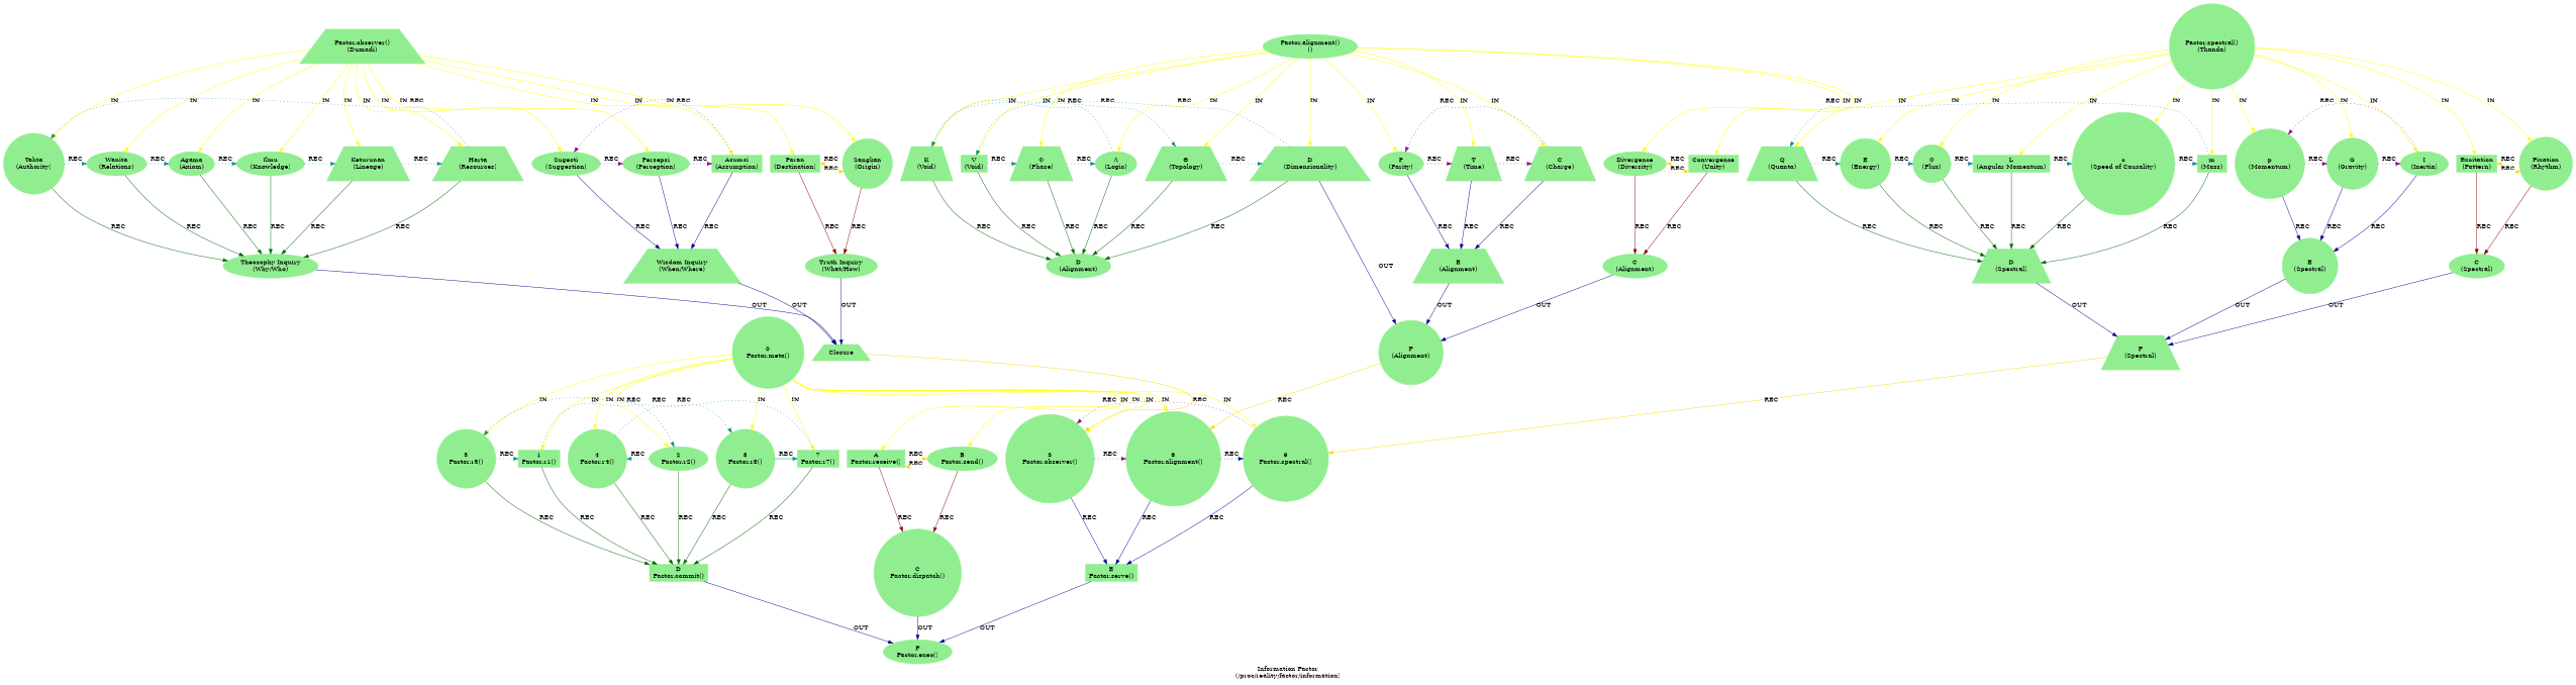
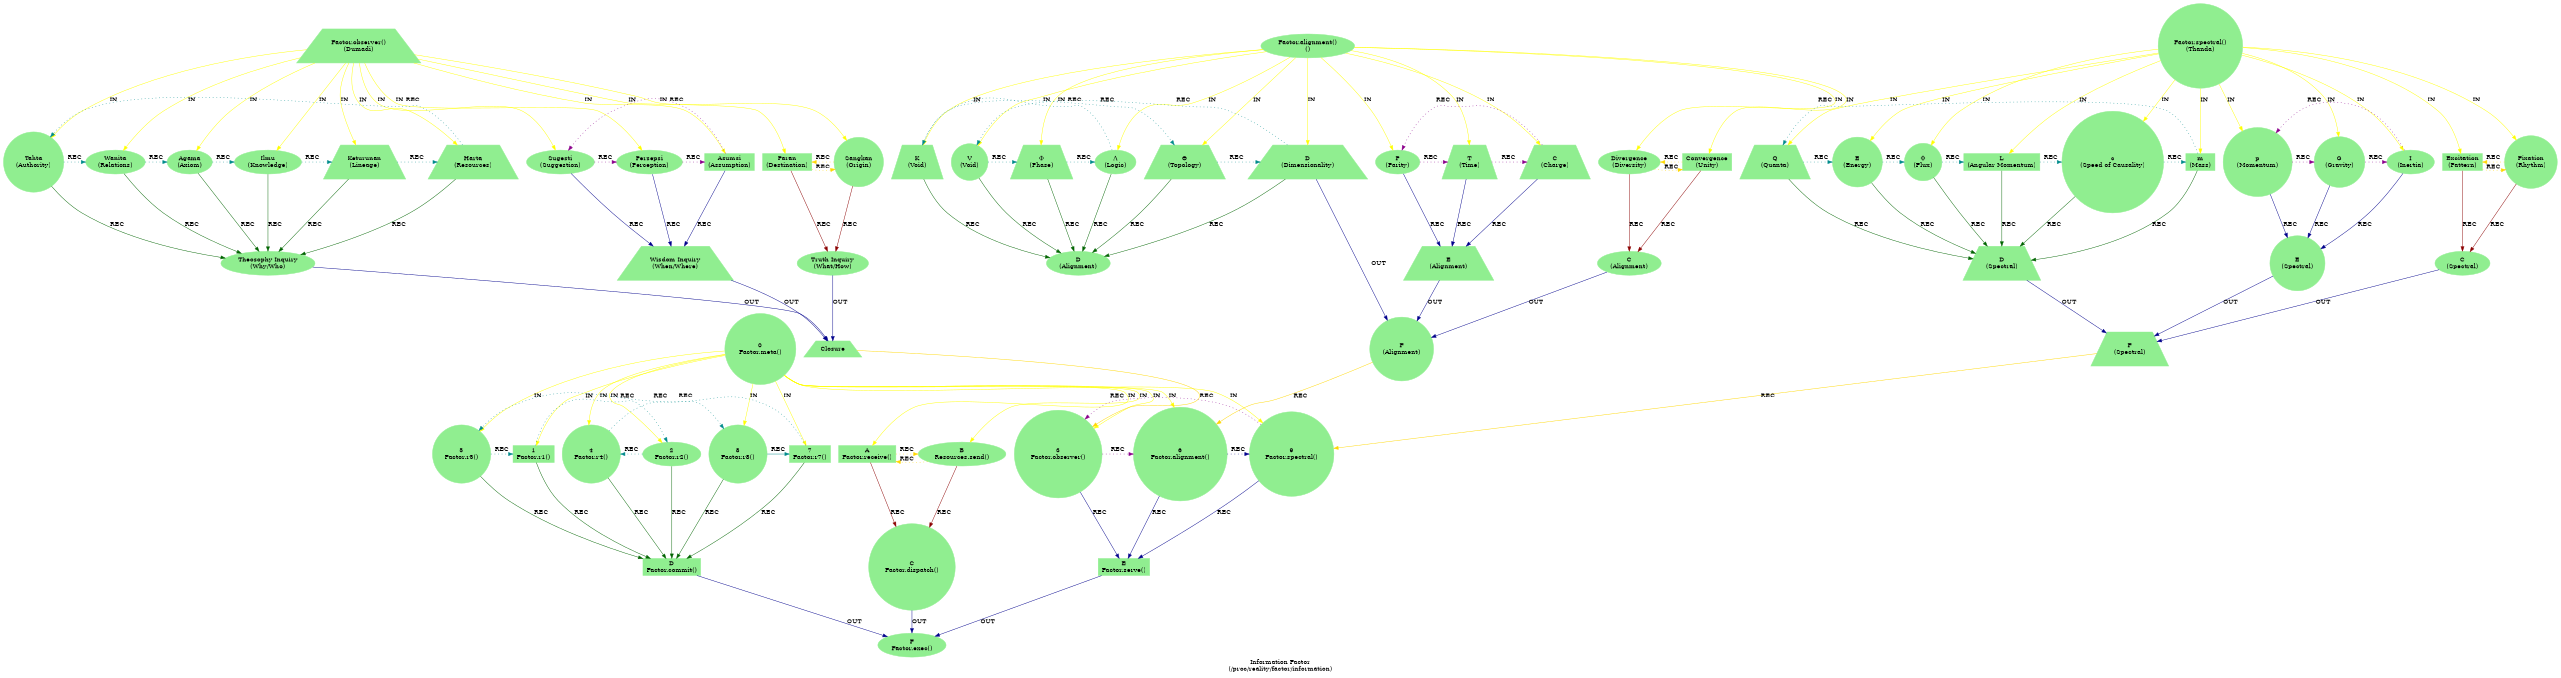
  strict digraph {
    color=lightgray
    label="Information Factor\n(/proc/reality/factor/information)"
    style=filled
    node [color=lightgreen shape=circle style=filled]
    edge [color=yellow]
    n1 [label="0\nFactor.meta()"]
    n2 [label="1\nFactor.r1()" shape=box]
    n3 [label="2\nFactor.r2()" shape=ellipse]
    n4 [label="4\nFactor.r4()"]
    n5 [label="8\nFactor.r8()"]
    n6 [label="7\nFactor.r7()" shape=box]
    n7 [label="5\nFactor.r5()"]
    n8 [label="3\nFactor.observer()"]
    n9 [label="6\nFactor.alignment()"]
    n10 [label="9\nFactor.spectral()"]
    n11 [label="A\nFactor.receive()" shape=box]
-   n12 [label="B\nFactor.send()" shape=ellipse]
+   n12 [label="B\nResources.send()" shape=ellipse]
    n13 [label="D\nFactor.commit()" shape=box]
    n14 [label="E\nFactor.serve()" shape=box]
    n15 [label="C\nFactor.dispatch()"]
    n16 [label="F\nFactor.exec()" shape=ellipse]
    n17 [label="Factor.observer()\n(Dumadi)" shape=trapezium]
    n18 [label="Harta\n(Resources)" shape=trapezium]
    n19 [label="Tahta\n(Authority)"]
    n20 [label="Wanita\n(Relations)" shape=ellipse]
    n21 [label="Agama\n(Axiom)" shape=ellipse]
    n22 [label="Ilmu\n(Knowledge)" shape=ellipse]
    n23 [label="Keturunan\n(Lineage)" shape=trapezium]
    n24 [label="Asumsi\n(Assumption)" shape=box]
    n25 [label="Sugesti\n(Suggestion)" shape=ellipse]
    n26 [label="Persepsi\n(Perception)" shape=ellipse]
    n27 [label="Sangkan\n(Origin)"]
    n28 [label="Paran\n(Destination)" shape=box]
    n29 [label="Theosophy Inquiry\n(Why/Who)" shape=ellipse]
    n30 [label="Wisdom Inquiry\n(When/Where)" shape=trapezium]
    n31 [label="Truth Inquiry\n(What/How)" shape=ellipse]
    n32 [label=Closure shape=trapezium]
    n33 [label="Factor.alignment()\n()" shape=ellipse]
    n34 [label="K\n(Void)" shape=trapezium]
    n35 [label="Θ\n(Topology)" shape=trapezium]
    n36 [label="D\n(Dimensionality)" shape=trapezium]
-   n37 [label="V\n(Void)" shape=box]
+   n37 [label="V\n(Void)"]
    n38 [label="Φ\n(Phase)" shape=trapezium]
    n39 [label="Λ\n(Logic)" shape=ellipse]
    n40 [label="C\n(Charge)" shape=trapezium]
    n41 [label="P\n(Parity)" shape=ellipse]
    n42 [label="T\n(Time)" shape=trapezium]
    n43 [label="Convergence\n(Unity)" shape=box]
    n44 [label="Divergence\n(Diversity)" shape=ellipse]
    n45 [label="D\n(Alignment)" shape=ellipse]
    n46 [label="F\n(Alignment)"]
    n47 [label="E\n(Alignment)" shape=trapezium]
    n48 [label="C\n(Alignment)" shape=ellipse]
    n49 [label="Factor.spectral()\n(Thanda)"]
    n50 [label="m\n(Mass)" shape=box]
    n51 [label="Q\n(Quanta)" shape=trapezium]
    n52 [label="E\n(Energy)"]
    n53 [label="Φ\n(Flux)"]
    n54 [label="L\n(Angular Momentum)" shape=box]
    n55 [label="c\n(Speed of Causality)"]
    n56 [label="I\n(Inertia)" shape=ellipse]
    n57 [label="p\n(Momentum)"]
    n58 [label="G\n(Gravity)"]
    n59 [label="Fixation\n(Rhythm)"]
    n60 [label="Excitation\n(Pattern)" shape=box]
    n61 [label="D\n(Spectral)" shape=trapezium]
    n62 [label="E\n(Spectral)"]
    n63 [label="C\n(Spectral)" shape=ellipse]
    n64 [label="F\n(Spectral)" shape=trapezium]
    n1 -> n2 [label=IN]
    n1 -> n3 [label=IN]
    n1 -> n4 [label=IN]
    n1 -> n5 [label=IN]
    n1 -> n6 [label=IN]
    n1 -> n7 [label=IN]
    n1 -> n8 [label=IN]
    n1 -> n9 [label=IN]
    n1 -> n10 [label=IN]
    n1 -> n11 [label=IN]
    n1 -> n12 [label=IN]
    n2 -> n3 [color=darkcyan constraint=false label=REC style=dotted]
    n2 -> n13 [color=darkgreen label=REC]
    n3 -> n4 [color=darkcyan constraint=false label=REC style=dotted]
    n3 -> n13 [color=darkgreen label=REC]
    n4 -> n5 [color=darkcyan constraint=false label=REC style=dotted]
    n4 -> n13 [color=darkgreen label=REC]
    n5 -> n6 [color=darkcyan constraint=false label=REC style=solid]
    n5 -> n13 [color=darkgreen label=REC]
    n6 -> n7 [color=darkcyan constraint=false label=REC style=dotted]
    n6 -> n13 [color=darkgreen label=REC]
    n7 -> n2 [color=darkcyan constraint=false label=REC style=dotted]
    n7 -> n13 [color=darkgreen label=REC]
    n8 -> n9 [color=darkmagenta constraint=false label=REC style=dotted]
    n8 -> n14 [color=darkblue label=REC]
    n9 -> n10 [color=darkblue constraint=false label=REC style=dotted]
    n9 -> n14 [color=darkblue label=REC]
    n10 -> n8 [color=darkmagenta constraint=false label=REC style=dotted]
    n10 -> n14 [color=darkblue label=REC]
    n11 -> n12 [color=gold constraint=false label=REC style=dotted]
    n11 -> n15 [color=darkred label=REC]
    n12 -> n11 [color=gold constraint=false label=REC style=dotted]
    n12 -> n15 [color=darkred label=REC]
    n13 -> n16 [color=darkblue label=OUT]
    n14 -> n16 [color=darkblue label=OUT]
    n15 -> n16 [color=darkblue label=OUT]
    n17 -> n18 [label=IN]
    n17 -> n19 [label=IN]
    n17 -> n20 [label=IN]
    n17 -> n21 [label=IN]
    n17 -> n22 [label=IN]
    n17 -> n23 [label=IN]
    n17 -> n24 [label=IN]
    n17 -> n25 [label=IN]
    n17 -> n26 [label=IN]
    n17 -> n27 [label=IN]
    n17 -> n28 [label=IN]
    n18 -> n19 [color=darkcyan constraint=false label=REC style=dotted]
    n18 -> n29 [color=darkgreen label=REC]
    n19 -> n20 [color=darkcyan constraint=false label=REC style=dotted]
    n19 -> n29 [color=darkgreen label=REC]
    n20 -> n21 [color=darkcyan constraint=false label=REC style=dotted]
    n20 -> n29 [color=darkgreen label=REC]
    n21 -> n22 [color=darkcyan constraint=false label=REC style=dotted]
    n21 -> n29 [color=darkgreen label=REC]
    n22 -> n23 [color=darkcyan constraint=false label=REC style=dotted]
    n22 -> n29 [color=darkgreen label=REC]
    n23 -> n18 [color=darkcyan constraint=false label=REC style=dotted]
    n23 -> n29 [color=darkgreen label=REC]
    n24 -> n25 [color=darkmagenta constraint=false label=REC style=dotted]
    n24 -> n30 [color=darkblue label=REC]
    n25 -> n26 [color=darkmagenta constraint=false label=REC style=dotted]
    n25 -> n30 [color=darkblue label=REC]
    n26 -> n24 [color=darkmagenta constraint=false label=REC style=dotted]
    n26 -> n30 [color=darkblue label=REC]
    n27 -> n28 [color=gold constraint=false label=REC style=dotted]
    n27 -> n31 [color=darkred label=REC]
    n28 -> n27 [color=gold constraint=false label=REC style=dotted]
    n28 -> n31 [color=darkred label=REC]
    n29 -> n32 [color=darkblue label=OUT]
    n30 -> n32 [color=darkblue label=OUT]
    n31 -> n32 [color=darkblue label=OUT]
    n32 -> n8 [color=gold label=REC]
    n33 -> n34 [label=IN]
    n33 -> n35 [label=IN]
    n33 -> n36 [label=IN]
    n33 -> n37 [label=IN]
    n33 -> n38 [label=IN]
    n33 -> n39 [label=IN]
    n33 -> n40 [label=IN]
    n33 -> n41 [label=IN]
    n33 -> n42 [label=IN]
    n33 -> n43 [label=IN]
    n33 -> n44 [label=IN]
    n34 -> n35 [color=darkcyan constraint=false label=REC style=dotted]
    n34 -> n45 [color=darkgreen label=REC]
    n35 -> n36 [color=darkcyan constraint=false label=REC style=dotted]
    n35 -> n45 [color=darkgreen label=REC]
    n36 -> n37 [color=darkcyan constraint=false label=REC style=dotted]
    n36 -> n45 [color=darkgreen label=REC]
    n36 -> n46 [color=darkblue label=OUT]
    n37 -> n38 [color=darkcyan constraint=false label=REC style=dotted]
    n37 -> n45 [color=darkgreen label=REC]
    n38 -> n39 [color=darkcyan constraint=false label=REC style=dotted]
    n38 -> n45 [color=darkgreen label=REC]
    n39 -> n34 [color=darkcyan constraint=false label=REC style=dotted]
    n39 -> n45 [color=darkgreen label=REC]
    n40 -> n41 [color=darkmagenta constraint=false label=REC style=dotted]
    n40 -> n47 [color=darkblue label=REC]
    n41 -> n42 [color=darkmagenta constraint=false label=REC style=dotted]
    n41 -> n47 [color=darkblue label=REC]
    n42 -> n40 [color=darkmagenta constraint=false label=REC style=dotted]
    n42 -> n47 [color=darkblue label=REC]
    n43 -> n44 [color=gold constraint=false label=REC style=dotted]
    n43 -> n48 [color=darkred label=REC]
    n44 -> n43 [color=gold constraint=false label=REC style=dotted]
    n44 -> n48 [color=darkred label=REC]
    n46 -> n9 [color=gold label=REC]
    n47 -> n46 [color=darkblue label=OUT]
    n48 -> n46 [color=darkblue label=OUT]
    n49 -> n50 [label=IN]
    n49 -> n51 [label=IN]
    n49 -> n52 [label=IN]
    n49 -> n53 [label=IN]
    n49 -> n54 [label=IN]
    n49 -> n55 [label=IN]
    n49 -> n56 [label=IN]
    n49 -> n57 [label=IN]
    n49 -> n58 [label=IN]
    n49 -> n59 [label=IN]
    n49 -> n60 [label=IN]
    n50 -> n51 [color=darkcyan constraint=false label=REC style=dotted]
    n50 -> n61 [color=darkgreen label=REC]
    n51 -> n52 [color=darkcyan constraint=false label=REC style=dotted]
    n51 -> n61 [color=darkgreen label=REC]
    n52 -> n53 [color=darkcyan constraint=false label=REC style=dotted]
    n52 -> n61 [color=darkgreen label=REC]
    n53 -> n54 [color=darkcyan constraint=false label=REC style=dotted]
    n53 -> n61 [color=darkgreen label=REC]
    n54 -> n55 [color=darkcyan constraint=false label=REC style=dotted]
    n54 -> n61 [color=darkgreen label=REC]
    n55 -> n50 [color=darkcyan constraint=false label=REC style=dotted]
    n55 -> n61 [color=darkgreen label=REC]
    n56 -> n57 [color=darkmagenta constraint=false label=REC style=dotted]
    n56 -> n62 [color=darkblue label=REC]
    n57 -> n58 [color=darkmagenta constraint=false label=REC style=dotted]
    n57 -> n62 [color=darkblue label=REC]
    n58 -> n56 [color=darkmagenta constraint=false label=REC style=dotted]
    n58 -> n62 [color=darkblue label=REC]
    n59 -> n60 [color=gold constraint=false label=REC style=dotted]
    n59 -> n63 [color=darkred label=REC]
    n60 -> n59 [color=gold constraint=false label=REC style=dotted]
    n60 -> n63 [color=darkred label=REC]
    n61 -> n64 [color=darkblue label=OUT]
    n62 -> n64 [color=darkblue label=OUT]
    n63 -> n64 [color=darkblue label=OUT]
    n64 -> n10 [color=gold label=REC]
  }
